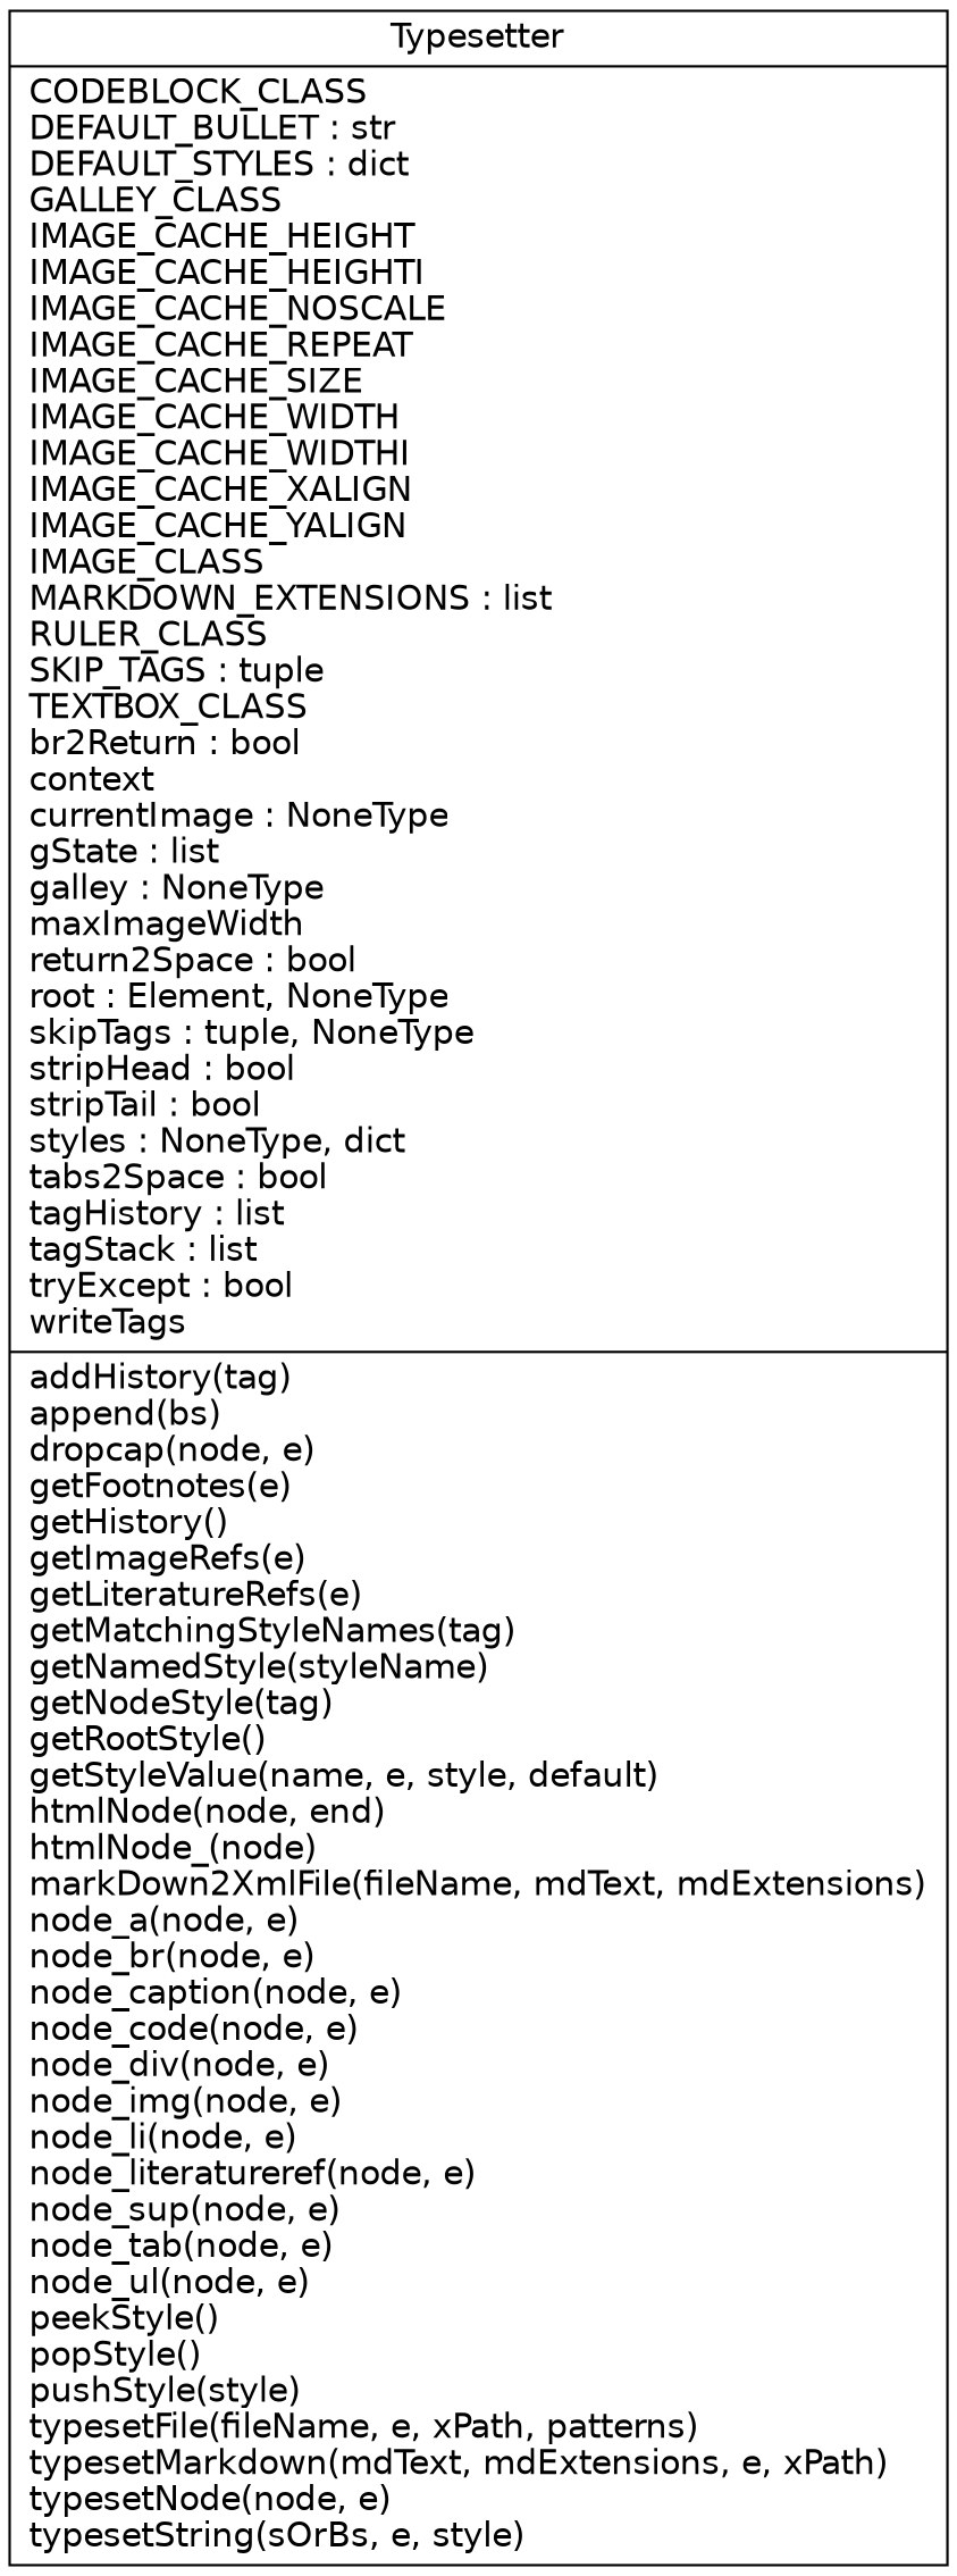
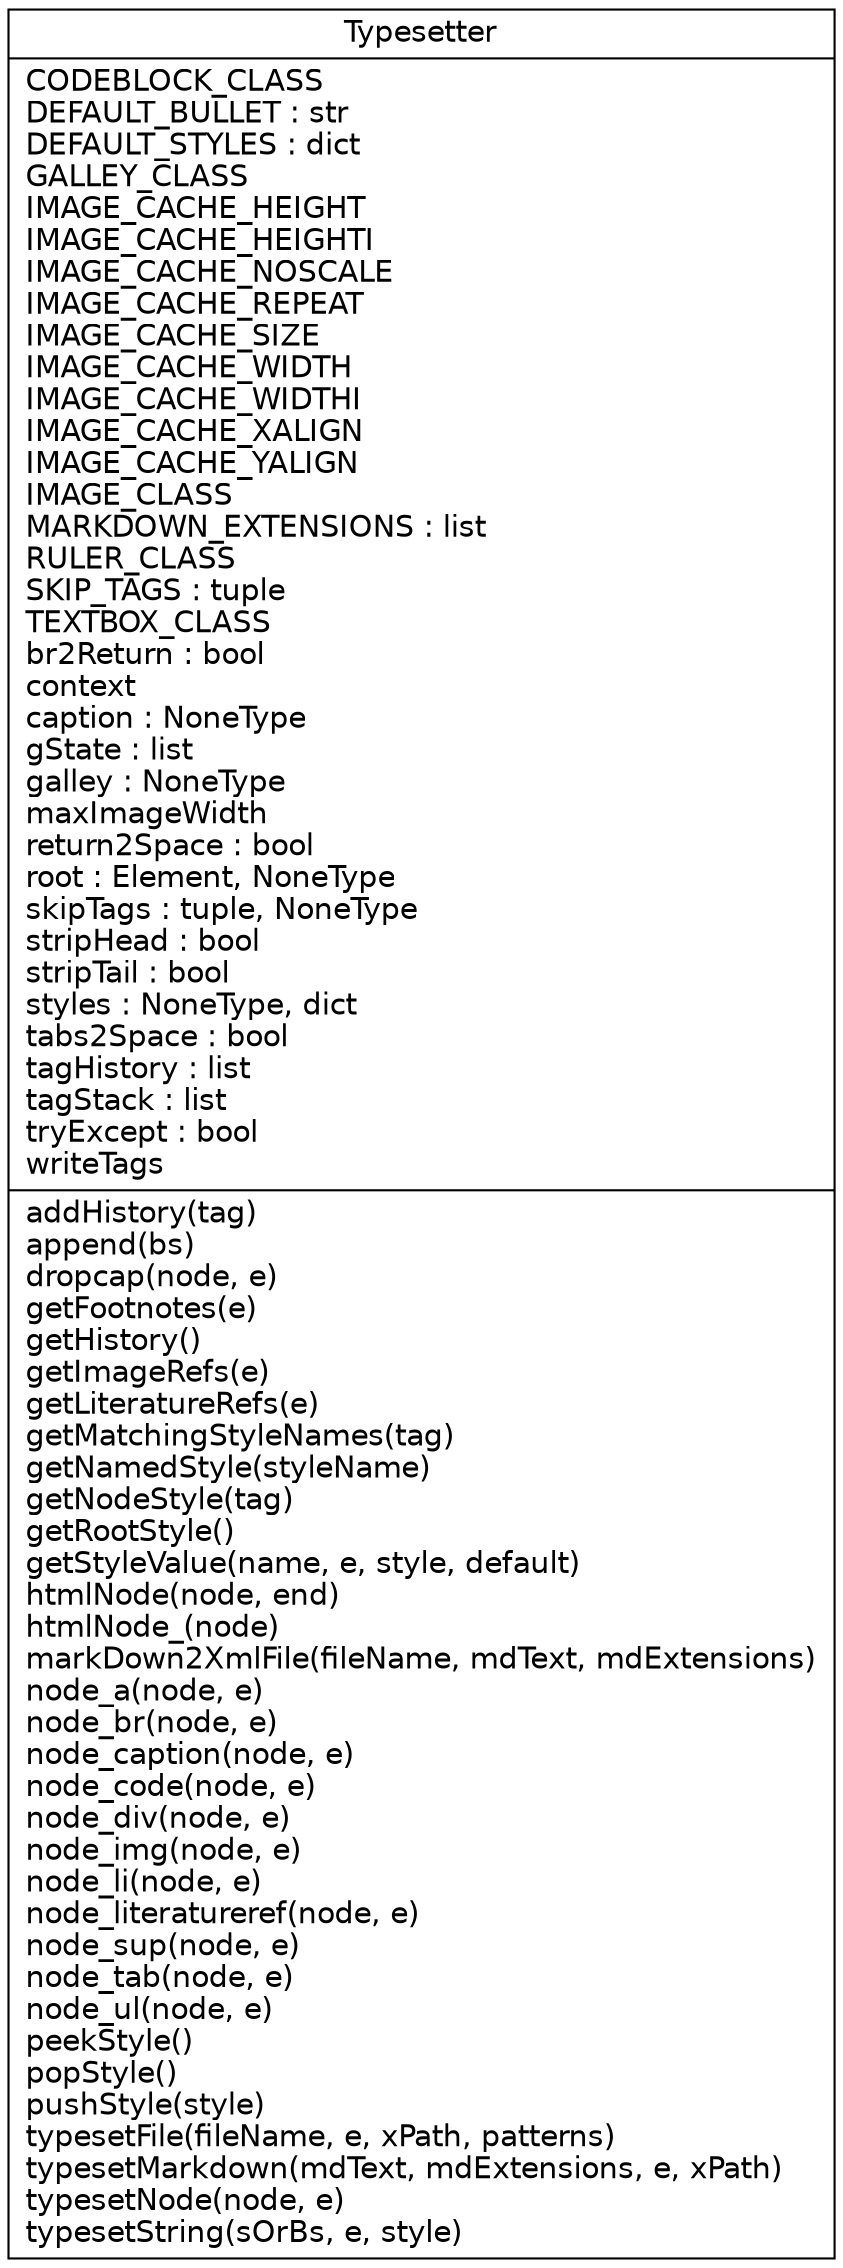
  digraph {
    rankdir=BT
    fontname="DejaVu Sans"
-   n1 [label="{Typesetter|CODEBLOCK_CLASS\lDEFAULT_BULLET : str\lDEFAULT_STYLES : dict\lGALLEY_CLASS\lIMAGE_CACHE_HEIGHT\lIMAGE_CACHE_HEIGHTI\lIMAGE_CACHE_NOSCALE\lIMAGE_CACHE_REPEAT\lIMAGE_CACHE_SIZE\lIMAGE_CACHE_WIDTH\lIMAGE_CACHE_WIDTHI\lIMAGE_CACHE_XALIGN\lIMAGE_CACHE_YALIGN\lIMAGE_CLASS\lMARKDOWN_EXTENSIONS : list\lRULER_CLASS\lSKIP_TAGS : tuple\lTEXTBOX_CLASS\lbr2Return : bool\lcontext\lcurrentImage : NoneType\lgState : list\lgalley : NoneType\lmaxImageWidth\lreturn2Space : bool\lroot : Element, NoneType\lskipTags : tuple, NoneType\lstripHead : bool\lstripTail : bool\lstyles : NoneType, dict\ltabs2Space : bool\ltagHistory : list\ltagStack : list\ltryExcept : bool\lwriteTags\l|addHistory(tag)\lappend(bs)\ldropcap(node, e)\lgetFootnotes(e)\lgetHistory()\lgetImageRefs(e)\lgetLiteratureRefs(e)\lgetMatchingStyleNames(tag)\lgetNamedStyle(styleName)\lgetNodeStyle(tag)\lgetRootStyle()\lgetStyleValue(name, e, style, default)\lhtmlNode(node, end)\lhtmlNode_(node)\lmarkDown2XmlFile(fileName, mdText, mdExtensions)\lnode_a(node, e)\lnode_br(node, e)\lnode_caption(node, e)\lnode_code(node, e)\lnode_div(node, e)\lnode_img(node, e)\lnode_li(node, e)\lnode_literatureref(node, e)\lnode_sup(node, e)\lnode_tab(node, e)\lnode_ul(node, e)\lpeekStyle()\lpopStyle()\lpushStyle(style)\ltypesetFile(fileName, e, xPath, patterns)\ltypesetMarkdown(mdText, mdExtensions, e, xPath)\ltypesetNode(node, e)\ltypesetString(sOrBs, e, style)\l}" shape=record fontname="DejaVu Sans"]
+   n1 [label="{Typesetter|CODEBLOCK_CLASS\lDEFAULT_BULLET : str\lDEFAULT_STYLES : dict\lGALLEY_CLASS\lIMAGE_CACHE_HEIGHT\lIMAGE_CACHE_HEIGHTI\lIMAGE_CACHE_NOSCALE\lIMAGE_CACHE_REPEAT\lIMAGE_CACHE_SIZE\lIMAGE_CACHE_WIDTH\lIMAGE_CACHE_WIDTHI\lIMAGE_CACHE_XALIGN\lIMAGE_CACHE_YALIGN\lIMAGE_CLASS\lMARKDOWN_EXTENSIONS : list\lRULER_CLASS\lSKIP_TAGS : tuple\lTEXTBOX_CLASS\lbr2Return : bool\lcontext\lcaption : NoneType\lgState : list\lgalley : NoneType\lmaxImageWidth\lreturn2Space : bool\lroot : Element, NoneType\lskipTags : tuple, NoneType\lstripHead : bool\lstripTail : bool\lstyles : NoneType, dict\ltabs2Space : bool\ltagHistory : list\ltagStack : list\ltryExcept : bool\lwriteTags\l|addHistory(tag)\lappend(bs)\ldropcap(node, e)\lgetFootnotes(e)\lgetHistory()\lgetImageRefs(e)\lgetLiteratureRefs(e)\lgetMatchingStyleNames(tag)\lgetNamedStyle(styleName)\lgetNodeStyle(tag)\lgetRootStyle()\lgetStyleValue(name, e, style, default)\lhtmlNode(node, end)\lhtmlNode_(node)\lmarkDown2XmlFile(fileName, mdText, mdExtensions)\lnode_a(node, e)\lnode_br(node, e)\lnode_caption(node, e)\lnode_code(node, e)\lnode_div(node, e)\lnode_img(node, e)\lnode_li(node, e)\lnode_literatureref(node, e)\lnode_sup(node, e)\lnode_tab(node, e)\lnode_ul(node, e)\lpeekStyle()\lpopStyle()\lpushStyle(style)\ltypesetFile(fileName, e, xPath, patterns)\ltypesetMarkdown(mdText, mdExtensions, e, xPath)\ltypesetNode(node, e)\ltypesetString(sOrBs, e, style)\l}" shape=record fontname="DejaVu Sans"]
  }
